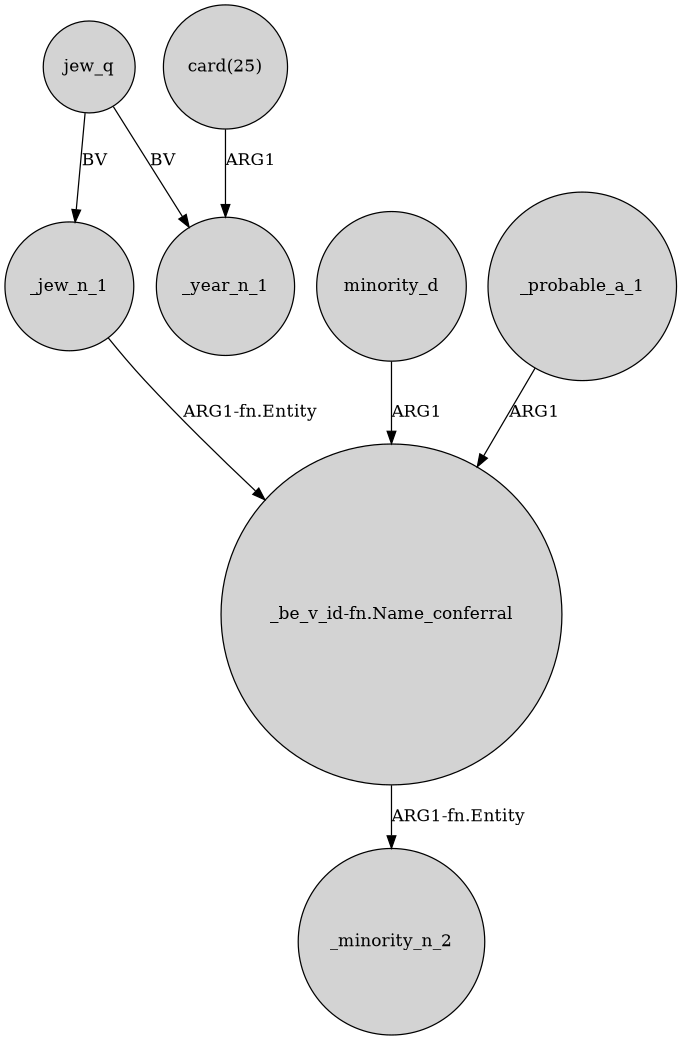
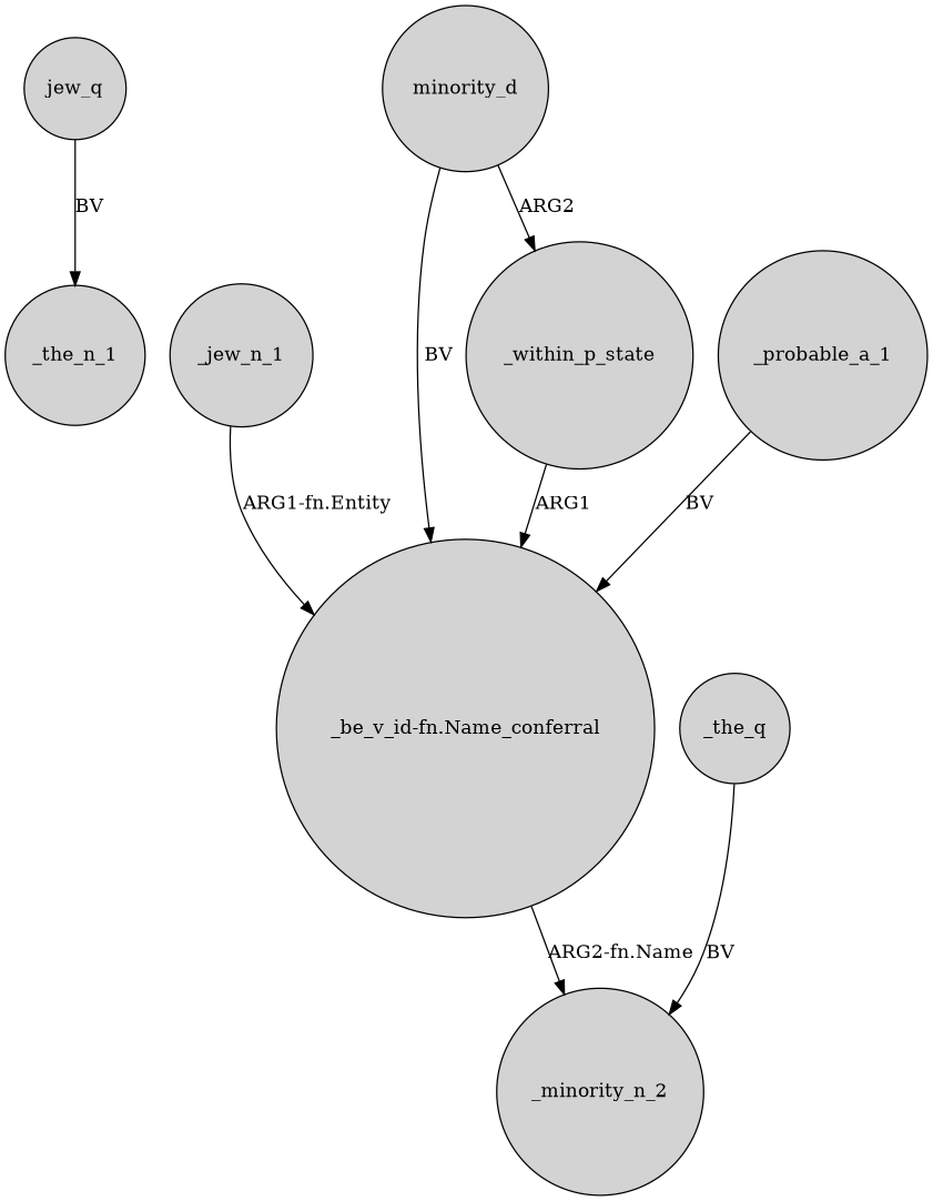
  digraph {
    node [shape=circle style=filled]
    n1 [label=jew_q]
-   _year_n_1
+   _year_n_1 [label=_the_n_1]
    _jew_n_1
    "_be_v_id-fn.Name_conferral"
+   _within_p_state
    n6 [label=_minority_n_2]
-   "card(25)"
    n8 [label=minority_d]
+   _the_q
    _probable_a_1
    n1 -> _year_n_1 [label=BV]
-   n1 -> _jew_n_1 [label=BV]
    _jew_n_1 -> "_be_v_id-fn.Name_conferral" [label="ARG1-fn.Entity"]
-   "_be_v_id-fn.Name_conferral" -> n6 [label="ARG1-fn.Entity"]
-   "card(25)" -> _year_n_1 [label=ARG1]
-   n8 -> "_be_v_id-fn.Name_conferral" [label=ARG1]
-   _probable_a_1 -> "_be_v_id-fn.Name_conferral" [label=ARG1]
+   "_be_v_id-fn.Name_conferral" -> n6 [label="ARG2-fn.Name"]
+   _within_p_state -> "_be_v_id-fn.Name_conferral" [label=ARG1]
+   n8 -> "_be_v_id-fn.Name_conferral" [label=BV]
+   n8 -> _within_p_state [label=ARG2]
+   _the_q -> n6 [label=BV]
+   _probable_a_1 -> "_be_v_id-fn.Name_conferral" [label=BV]
  }
